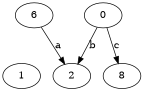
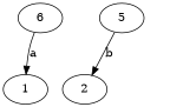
  strict digraph {
    1
-   0
-   8
+   0 [label=5]
    2
    6
-   0 -> 8 [label=c]
    0 -> 2 [label=b]
-   6 -> 2 [label=a]
+   6 -> 1 [label=a]
  }
